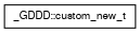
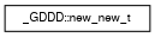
  digraph {
    rankdir=LR
-   n1 [color=black fillcolor=white fontname=FreeSans fontsize=10 height=0.2 label="_GDDD::custom_new_t" shape=record style=filled width=0.4]
+   n1 [color=black fillcolor=white fontname=FreeSans fontsize=10 height=0.2 label="_GDDD::new_new_t" shape=record style=filled width=0.4]
  }
